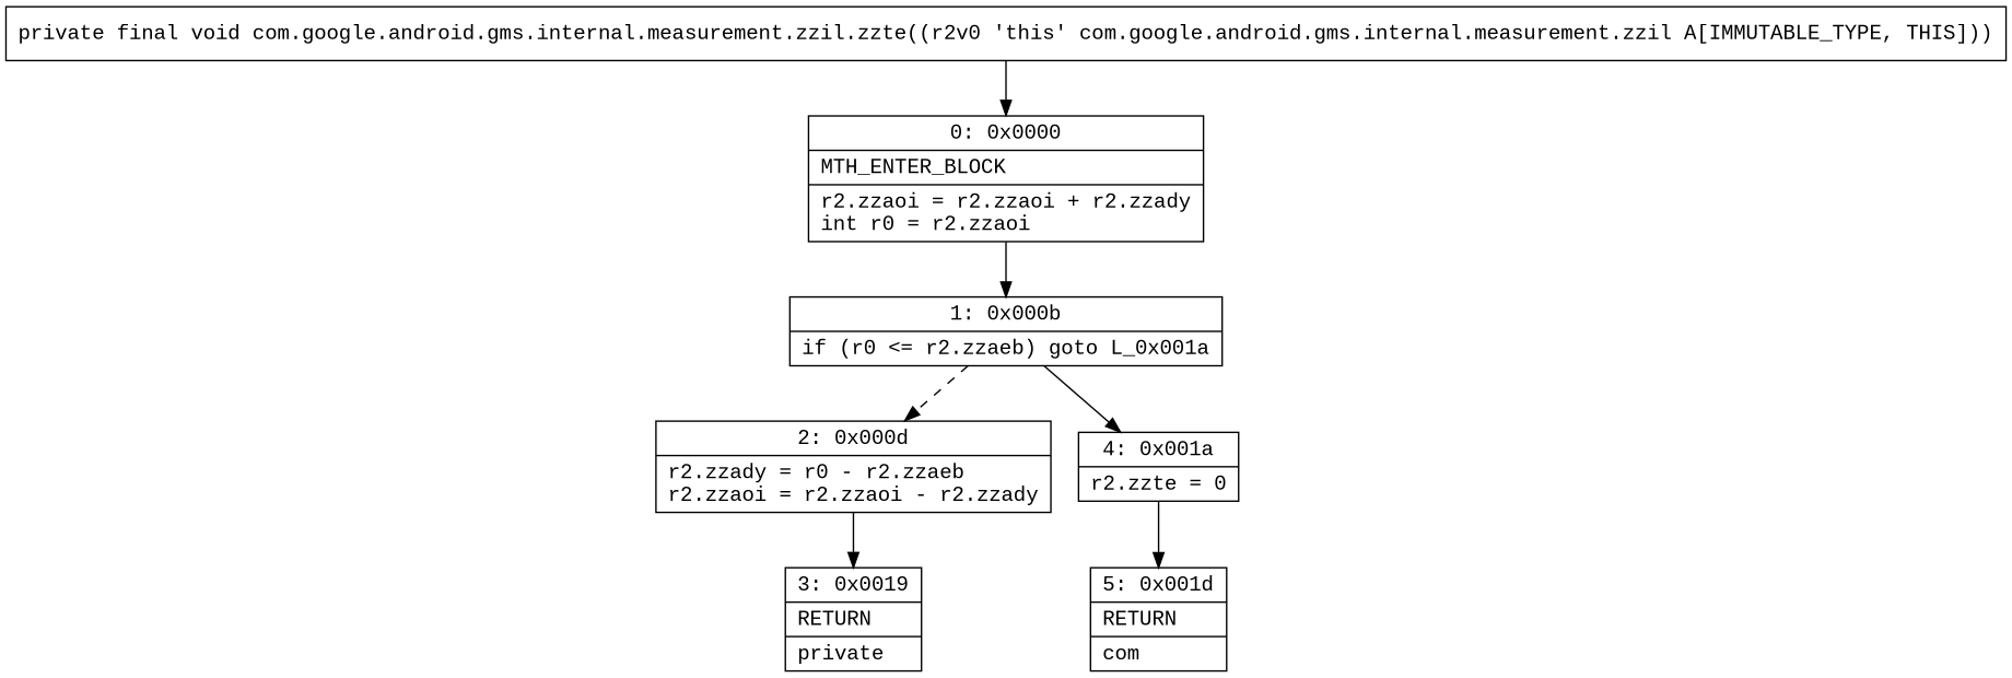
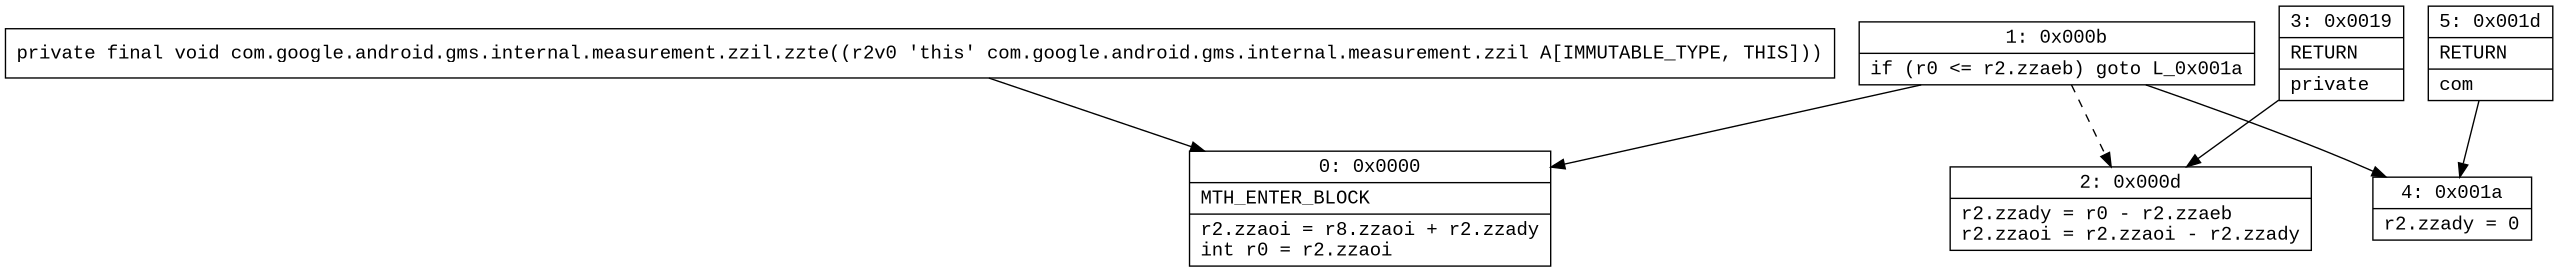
  digraph {
    fontname="Liberation Mono"
    node [fontname="Liberation Mono" shape=record]
    edge [fontname="Liberation Mono"]
-   n1 [label="{0\:\ 0x0000|MTH_ENTER_BLOCK\l|r2.zzaoi = r2.zzaoi + r2.zzady\lint r0 = r2.zzaoi\l}"]
+   n1 [label="{0\:\ 0x0000|MTH_ENTER_BLOCK\l|r2.zzaoi = r8.zzaoi + r2.zzady\lint r0 = r2.zzaoi\l}"]
    n2 [label="{1\:\ 0x000b|if (r0 \<= r2.zzaeb) goto L_0x001a\l}"]
    n3 [label="{2\:\ 0x000d|r2.zzady = r0 \- r2.zzaeb\lr2.zzaoi = r2.zzaoi \- r2.zzady\l}"]
-   n4 [label="{4\:\ 0x001a|r2.zzte = 0\l}"]
+   n4 [label="{4\:\ 0x001a|r2.zzady = 0\l}"]
    n5 [label="{3\:\ 0x0019|RETURN\l|private\l}"]
    n6 [label="{5\:\ 0x001d|RETURN\l|com\l}"]
    n7 [label="{private final void com.google.android.gms.internal.measurement.zzil.zzte((r2v0 'this' com.google.android.gms.internal.measurement.zzil A[IMMUTABLE_TYPE, THIS])) }"]
-   n1 -> n2
+   n2 -> n1
    n2 -> n3 [style=dashed]
    n2 -> n4
-   n3 -> n5
-   n4 -> n6
+   n5 -> n3
+   n6 -> n4
    n7 -> n1
  }
